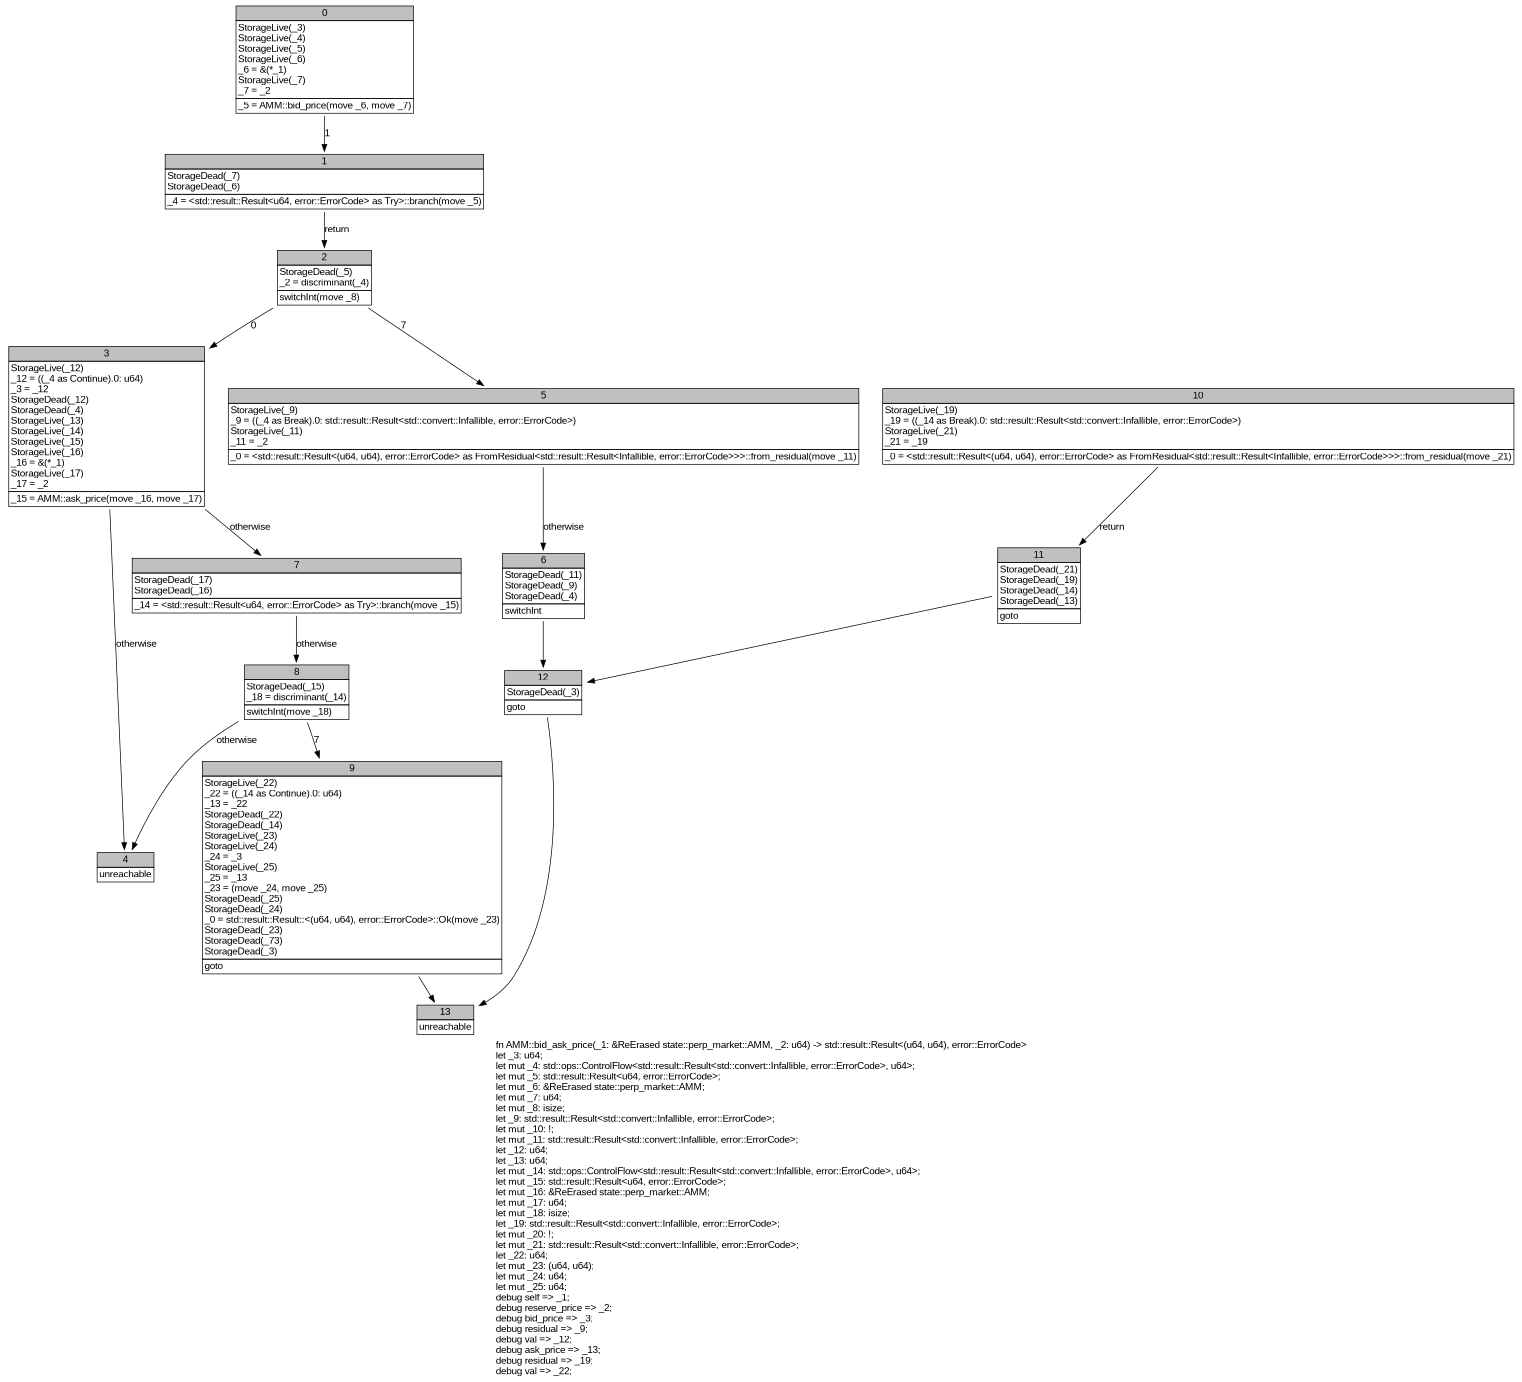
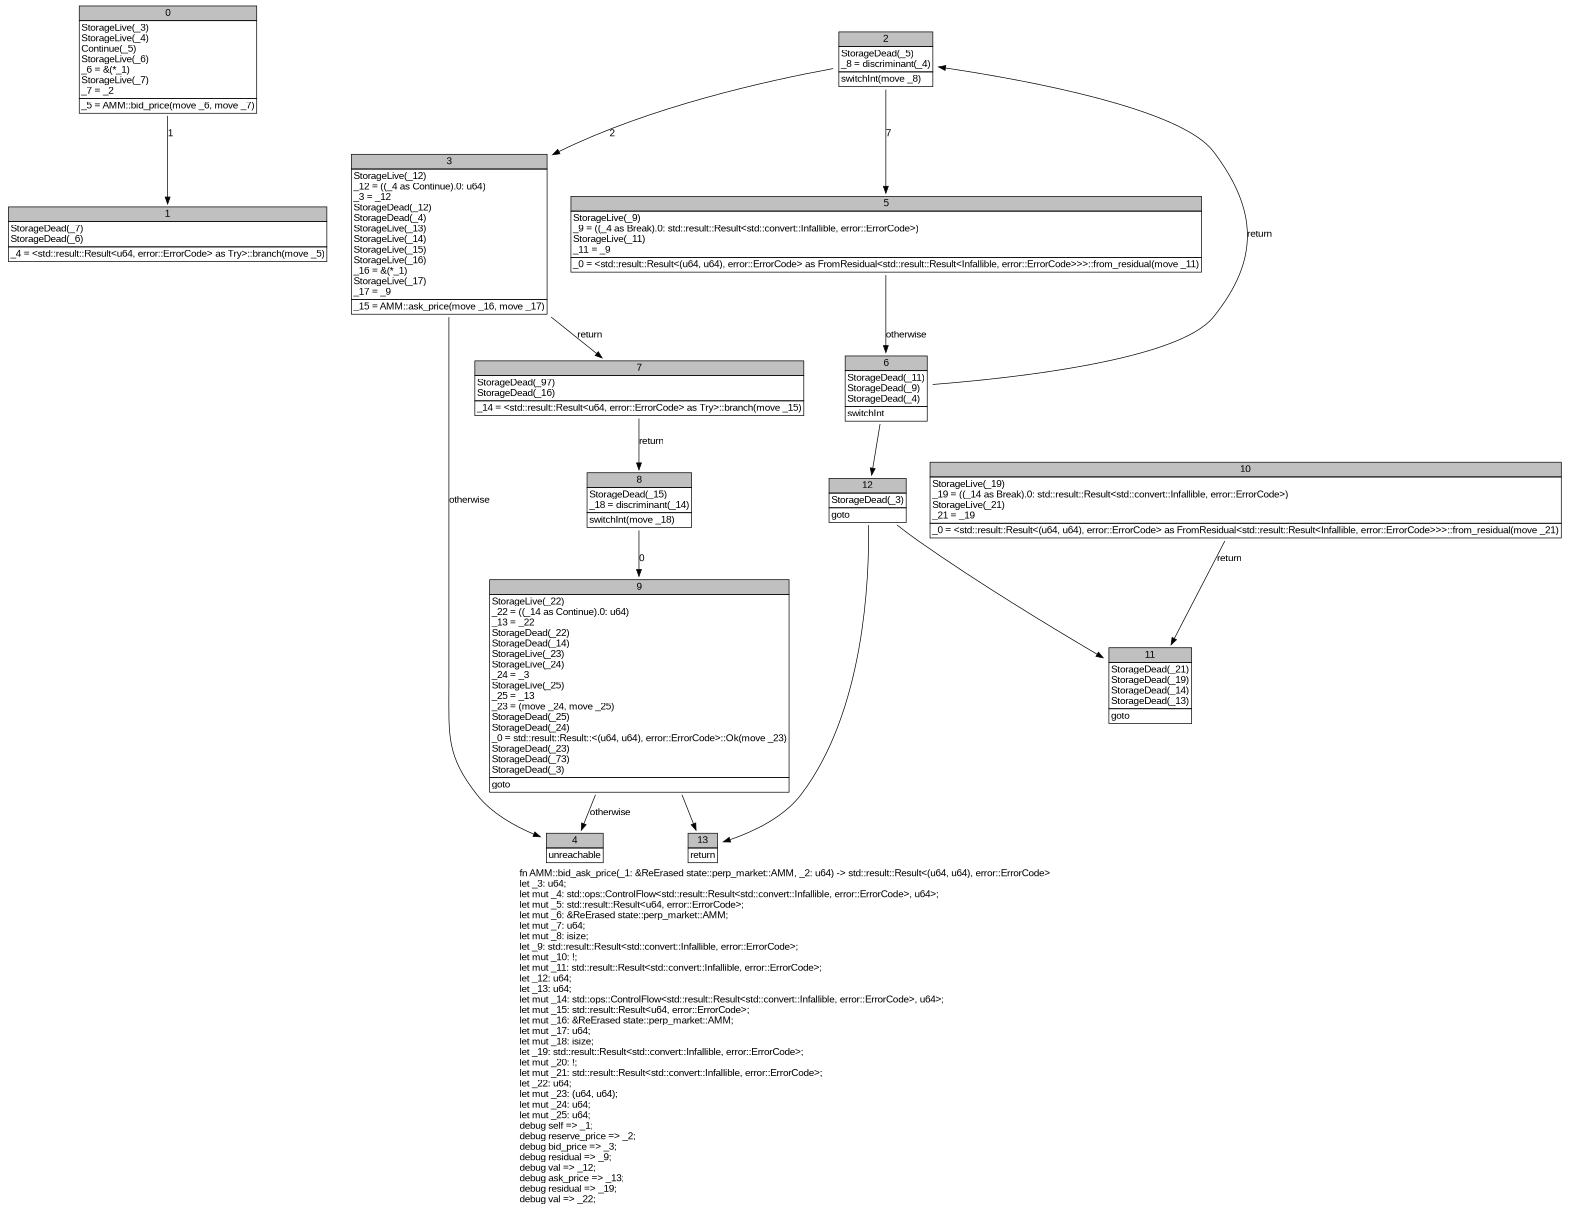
  digraph {
    fontname="Liberation Sans"
    label=<fn AMM::bid_ask_price(_1: &amp;ReErased state::perp_market::AMM, _2: u64) -&gt; std::result::Result&lt;(u64, u64), error::ErrorCode&gt;<br align="left"/>let _3: u64;<br align="left"/>let mut _4: std::ops::ControlFlow&lt;std::result::Result&lt;std::convert::Infallible, error::ErrorCode&gt;, u64&gt;;<br align="left"/>let mut _5: std::result::Result&lt;u64, error::ErrorCode&gt;;<br align="left"/>let mut _6: &amp;ReErased state::perp_market::AMM;<br align="left"/>let mut _7: u64;<br align="left"/>let mut _8: isize;<br align="left"/>let _9: std::result::Result&lt;std::convert::Infallible, error::ErrorCode&gt;;<br align="left"/>let mut _10: !;<br align="left"/>let mut _11: std::result::Result&lt;std::convert::Infallible, error::ErrorCode&gt;;<br align="left"/>let _12: u64;<br align="left"/>let _13: u64;<br align="left"/>let mut _14: std::ops::ControlFlow&lt;std::result::Result&lt;std::convert::Infallible, error::ErrorCode&gt;, u64&gt;;<br align="left"/>let mut _15: std::result::Result&lt;u64, error::ErrorCode&gt;;<br align="left"/>let mut _16: &amp;ReErased state::perp_market::AMM;<br align="left"/>let mut _17: u64;<br align="left"/>let mut _18: isize;<br align="left"/>let _19: std::result::Result&lt;std::convert::Infallible, error::ErrorCode&gt;;<br align="left"/>let mut _20: !;<br align="left"/>let mut _21: std::result::Result&lt;std::convert::Infallible, error::ErrorCode&gt;;<br align="left"/>let _22: u64;<br align="left"/>let mut _23: (u64, u64);<br align="left"/>let mut _24: u64;<br align="left"/>let mut _25: u64;<br align="left"/>debug self =&gt; _1;<br align="left"/>debug reserve_price =&gt; _2;<br align="left"/>debug bid_price =&gt; _3;<br align="left"/>debug residual =&gt; _9;<br align="left"/>debug val =&gt; _12;<br align="left"/>debug ask_price =&gt; _13;<br align="left"/>debug residual =&gt; _19;<br align="left"/>debug val =&gt; _22;<br align="left"/>>
    node [fontname="Liberation Sans" shape=none]
    edge [fontname="Liberation Sans"]
-   n1 [label=<<table border="0" cellborder="1" cellspacing="0"><tr><td bgcolor="gray" align="center" colspan="1">0</td></tr><tr><td align="left" balign="left">StorageLive(_3)<br/>StorageLive(_4)<br/>StorageLive(_5)<br/>StorageLive(_6)<br/>_6 = &amp;(*_1)<br/>StorageLive(_7)<br/>_7 = _2<br/></td></tr><tr><td align="left">_5 = AMM::bid_price(move _6, move _7)</td></tr></table>>]
+   n1 [label=<<table border="0" cellborder="1" cellspacing="0"><tr><td bgcolor="gray" align="center" colspan="1">0</td></tr><tr><td align="left" balign="left">StorageLive(_3)<br/>StorageLive(_4)<br/>Continue(_5)<br/>StorageLive(_6)<br/>_6 = &amp;(*_1)<br/>StorageLive(_7)<br/>_7 = _2<br/></td></tr><tr><td align="left">_5 = AMM::bid_price(move _6, move _7)</td></tr></table>>]
    n2 [label=<<table border="0" cellborder="1" cellspacing="0"><tr><td bgcolor="gray" align="center" colspan="1">1</td></tr><tr><td align="left" balign="left">StorageDead(_7)<br/>StorageDead(_6)<br/></td></tr><tr><td align="left">_4 = &lt;std::result::Result&lt;u64, error::ErrorCode&gt; as Try&gt;::branch(move _5)</td></tr></table>>]
-   n3 [label=<<table border="0" cellborder="1" cellspacing="0"><tr><td bgcolor="gray" align="center" colspan="1">2</td></tr><tr><td align="left" balign="left">StorageDead(_5)<br/>_2 = discriminant(_4)<br/></td></tr><tr><td align="left">switchInt(move _8)</td></tr></table>>]
-   n4 [label=<<table border="0" cellborder="1" cellspacing="0"><tr><td bgcolor="gray" align="center" colspan="1">3</td></tr><tr><td align="left" balign="left">StorageLive(_12)<br/>_12 = ((_4 as Continue).0: u64)<br/>_3 = _12<br/>StorageDead(_12)<br/>StorageDead(_4)<br/>StorageLive(_13)<br/>StorageLive(_14)<br/>StorageLive(_15)<br/>StorageLive(_16)<br/>_16 = &amp;(*_1)<br/>StorageLive(_17)<br/>_17 = _2<br/></td></tr><tr><td align="left">_15 = AMM::ask_price(move _16, move _17)</td></tr></table>>]
-   n5 [label=<<table border="0" cellborder="1" cellspacing="0"><tr><td bgcolor="gray" align="center" colspan="1">5</td></tr><tr><td align="left" balign="left">StorageLive(_9)<br/>_9 = ((_4 as Break).0: std::result::Result&lt;std::convert::Infallible, error::ErrorCode&gt;)<br/>StorageLive(_11)<br/>_11 = _2<br/></td></tr><tr><td align="left">_0 = &lt;std::result::Result&lt;(u64, u64), error::ErrorCode&gt; as FromResidual&lt;std::result::Result&lt;Infallible, error::ErrorCode&gt;&gt;&gt;::from_residual(move _11)</td></tr></table>>]
+   n3 [label=<<table border="0" cellborder="1" cellspacing="0"><tr><td bgcolor="gray" align="center" colspan="1">2</td></tr><tr><td align="left" balign="left">StorageDead(_5)<br/>_8 = discriminant(_4)<br/></td></tr><tr><td align="left">switchInt(move _8)</td></tr></table>>]
+   n4 [label=<<table border="0" cellborder="1" cellspacing="0"><tr><td bgcolor="gray" align="center" colspan="1">3</td></tr><tr><td align="left" balign="left">StorageLive(_12)<br/>_12 = ((_4 as Continue).0: u64)<br/>_3 = _12<br/>StorageDead(_12)<br/>StorageDead(_4)<br/>StorageLive(_13)<br/>StorageLive(_14)<br/>StorageLive(_15)<br/>StorageLive(_16)<br/>_16 = &amp;(*_1)<br/>StorageLive(_17)<br/>_17 = _9<br/></td></tr><tr><td align="left">_15 = AMM::ask_price(move _16, move _17)</td></tr></table>>]
+   n5 [label=<<table border="0" cellborder="1" cellspacing="0"><tr><td bgcolor="gray" align="center" colspan="1">5</td></tr><tr><td align="left" balign="left">StorageLive(_9)<br/>_9 = ((_4 as Break).0: std::result::Result&lt;std::convert::Infallible, error::ErrorCode&gt;)<br/>StorageLive(_11)<br/>_11 = _9<br/></td></tr><tr><td align="left">_0 = &lt;std::result::Result&lt;(u64, u64), error::ErrorCode&gt; as FromResidual&lt;std::result::Result&lt;Infallible, error::ErrorCode&gt;&gt;&gt;::from_residual(move _11)</td></tr></table>>]
    n6 [label=<<table border="0" cellborder="1" cellspacing="0"><tr><td bgcolor="gray" align="center" colspan="1">4</td></tr><tr><td align="left">unreachable</td></tr></table>>]
-   n7 [label=<<table border="0" cellborder="1" cellspacing="0"><tr><td bgcolor="gray" align="center" colspan="1">7</td></tr><tr><td align="left" balign="left">StorageDead(_17)<br/>StorageDead(_16)<br/></td></tr><tr><td align="left">_14 = &lt;std::result::Result&lt;u64, error::ErrorCode&gt; as Try&gt;::branch(move _15)</td></tr></table>>]
+   n7 [label=<<table border="0" cellborder="1" cellspacing="0"><tr><td bgcolor="gray" align="center" colspan="1">7</td></tr><tr><td align="left" balign="left">StorageDead(_97)<br/>StorageDead(_16)<br/></td></tr><tr><td align="left">_14 = &lt;std::result::Result&lt;u64, error::ErrorCode&gt; as Try&gt;::branch(move _15)</td></tr></table>>]
    n8 [label=<<table border="0" cellborder="1" cellspacing="0"><tr><td bgcolor="gray" align="center" colspan="1">6</td></tr><tr><td align="left" balign="left">StorageDead(_11)<br/>StorageDead(_9)<br/>StorageDead(_4)<br/></td></tr><tr><td align="left">switchInt</td></tr></table>>]
    n9 [label=<<table border="0" cellborder="1" cellspacing="0"><tr><td bgcolor="gray" align="center" colspan="1">8</td></tr><tr><td align="left" balign="left">StorageDead(_15)<br/>_18 = discriminant(_14)<br/></td></tr><tr><td align="left">switchInt(move _18)</td></tr></table>>]
    n10 [label=<<table border="0" cellborder="1" cellspacing="0"><tr><td bgcolor="gray" align="center" colspan="1">12</td></tr><tr><td align="left" balign="left">StorageDead(_3)<br/></td></tr><tr><td align="left">goto</td></tr></table>>]
-   n11 [label=<<table border="0" cellborder="1" cellspacing="0"><tr><td bgcolor="gray" align="center" colspan="1">13</td></tr><tr><td align="left">unreachable</td></tr></table>>]
+   n11 [label=<<table border="0" cellborder="1" cellspacing="0"><tr><td bgcolor="gray" align="center" colspan="1">13</td></tr><tr><td align="left">return</td></tr></table>>]
    n12 [label=<<table border="0" cellborder="1" cellspacing="0"><tr><td bgcolor="gray" align="center" colspan="1">9</td></tr><tr><td align="left" balign="left">StorageLive(_22)<br/>_22 = ((_14 as Continue).0: u64)<br/>_13 = _22<br/>StorageDead(_22)<br/>StorageDead(_14)<br/>StorageLive(_23)<br/>StorageLive(_24)<br/>_24 = _3<br/>StorageLive(_25)<br/>_25 = _13<br/>_23 = (move _24, move _25)<br/>StorageDead(_25)<br/>StorageDead(_24)<br/>_0 = std::result::Result::&lt;(u64, u64), error::ErrorCode&gt;::Ok(move _23)<br/>StorageDead(_23)<br/>StorageDead(_73)<br/>StorageDead(_3)<br/></td></tr><tr><td align="left">goto</td></tr></table>>]
    n13 [label=<<table border="0" cellborder="1" cellspacing="0"><tr><td bgcolor="gray" align="center" colspan="1">10</td></tr><tr><td align="left" balign="left">StorageLive(_19)<br/>_19 = ((_14 as Break).0: std::result::Result&lt;std::convert::Infallible, error::ErrorCode&gt;)<br/>StorageLive(_21)<br/>_21 = _19<br/></td></tr><tr><td align="left">_0 = &lt;std::result::Result&lt;(u64, u64), error::ErrorCode&gt; as FromResidual&lt;std::result::Result&lt;Infallible, error::ErrorCode&gt;&gt;&gt;::from_residual(move _21)</td></tr></table>>]
    n14 [label=<<table border="0" cellborder="1" cellspacing="0"><tr><td bgcolor="gray" align="center" colspan="1">11</td></tr><tr><td align="left" balign="left">StorageDead(_21)<br/>StorageDead(_19)<br/>StorageDead(_14)<br/>StorageDead(_13)<br/></td></tr><tr><td align="left">goto</td></tr></table>>]
    n1 -> n2 [label=1]
-   n2 -> n3 [label=return]
-   n3 -> n4 [label=0]
+   n8 -> n3 [label=return]
+   n3 -> n4 [label=2]
    n3 -> n5 [label=7]
    n4 -> n6 [label=otherwise]
-   n4 -> n7 [label=otherwise]
+   n4 -> n7 [label=return]
    n5 -> n8 [label=otherwise]
-   n7 -> n9 [label=otherwise]
+   n7 -> n9 [label=return]
    n8 -> n10
-   n9 -> n6 [label=otherwise]
-   n9 -> n12 [label=7]
+   n12 -> n6 [label=otherwise]
+   n9 -> n12 [label=0]
    n10 -> n11
    n12 -> n11
    n13 -> n14 [label=return]
-   n14 -> n10
+   n10 -> n14
  }
